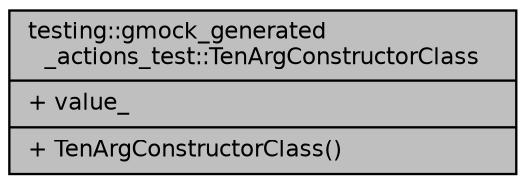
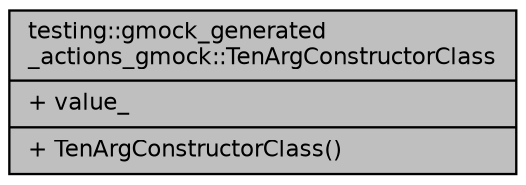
  digraph {
-   n1 [color=black fillcolor=grey75 fontcolor=black fontname=Helvetica fontsize=10 height=0.2 label="{testing::gmock_generated\l_actions_test::TenArgConstructorClass\n|+ value_\l|+ TenArgConstructorClass()\l}" shape=record style=filled width=0.4]
+   n1 [color=black fillcolor=grey75 fontcolor=black fontname=Helvetica fontsize=10 height=0.2 label="{testing::gmock_generated\l_actions_gmock::TenArgConstructorClass\n|+ value_\l|+ TenArgConstructorClass()\l}" shape=record style=filled width=0.4]
  }
